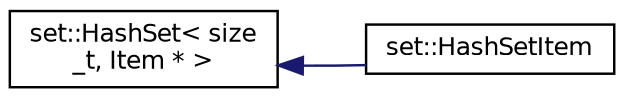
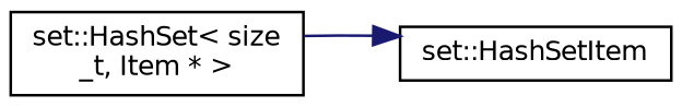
  digraph {
    rankdir=LR
    node [color=black fillcolor=white fontname=Helvetica fontsize=10 shape=record style=filled]
    n1 [height=0.2 label="set::HashSet\< size\l_t, Item * \>" width=0.4]
    n2 [height=0.2 label="set::HashSetItem" width=0.4]
-   n1 -> n2 [color=midnightblue dir=back fontname=Helvetica fontsize=10 labelfontname=Helvetica labelfontsize=10 style=solid]
+   n2 -> n1 [color=midnightblue dir=back fontname=Helvetica fontsize=10 labelfontname=Helvetica labelfontsize=10 style=solid]
  }
